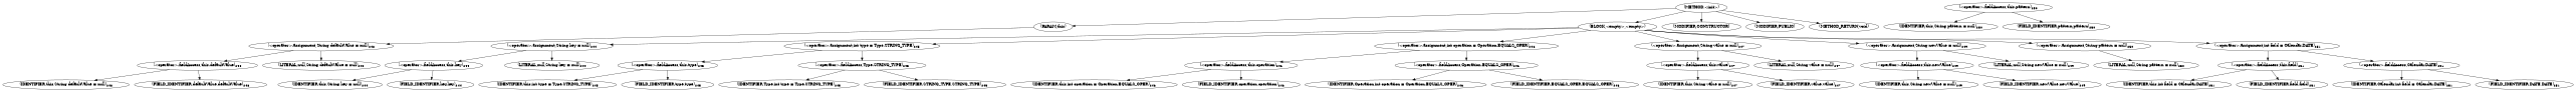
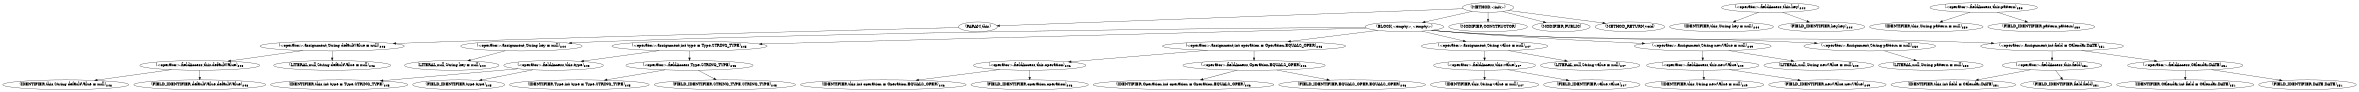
  digraph {
    n1 [label=<(METHOD,&lt;init&gt;)>]
    n2 [label=<(PARAM,this)>]
    n3 [label=<(BLOCK,&lt;empty&gt;,&lt;empty&gt;)>]
    n4 [label=<(MODIFIER,CONSTRUCTOR)>]
    n5 [label=<(MODIFIER,PUBLIC)>]
    n6 [label=<(METHOD_RETURN,void)>]
    n7 [label=<(&lt;operator&gt;.assignment,String defaultValue = null)<SUB>248</SUB>>]
    n8 [label=<(&lt;operator&gt;.assignment,String key = null)<SUB>244</SUB>>]
    n9 [label=<(&lt;operator&gt;.assignment,int type = Type.STRING_TYPE)<SUB>245</SUB>>]
    n10 [label=<(&lt;operator&gt;.assignment,int operation = Operation.EQUALS_OPER)<SUB>246</SUB>>]
    n11 [label=<(&lt;operator&gt;.assignment,String value = null)<SUB>247</SUB>>]
    n12 [label=<(&lt;operator&gt;.assignment,String newValue = null)<SUB>249</SUB>>]
    n13 [label=<(&lt;operator&gt;.assignment,String pattern = null)<SUB>250</SUB>>]
    n14 [label=<(&lt;operator&gt;.assignment,int field = Calendar.DATE)<SUB>251</SUB>>]
    n15 [label=<(&lt;operator&gt;.fieldAccess,this.key)<SUB>244</SUB>>]
    n16 [label=<(LITERAL,null,String key = null)<SUB>244</SUB>>]
    n17 [label=<(&lt;operator&gt;.fieldAccess,this.type)<SUB>245</SUB>>]
    n18 [label=<(&lt;operator&gt;.fieldAccess,Type.STRING_TYPE)<SUB>245</SUB>>]
    n19 [label=<(&lt;operator&gt;.fieldAccess,this.operation)<SUB>246</SUB>>]
    n20 [label=<(&lt;operator&gt;.fieldAccess,Operation.EQUALS_OPER)<SUB>246</SUB>>]
    n21 [label=<(&lt;operator&gt;.fieldAccess,this.value)<SUB>247</SUB>>]
    n22 [label=<(LITERAL,null,String value = null)<SUB>247</SUB>>]
    n23 [label=<(&lt;operator&gt;.fieldAccess,this.defaultValue)<SUB>248</SUB>>]
    n24 [label=<(LITERAL,null,String defaultValue = null)<SUB>248</SUB>>]
    n25 [label=<(&lt;operator&gt;.fieldAccess,this.newValue)<SUB>249</SUB>>]
    n26 [label=<(LITERAL,null,String newValue = null)<SUB>249</SUB>>]
    n27 [label=<(LITERAL,null,String pattern = null)<SUB>250</SUB>>]
    n28 [label=<(&lt;operator&gt;.fieldAccess,this.field)<SUB>251</SUB>>]
    n29 [label=<(&lt;operator&gt;.fieldAccess,Calendar.DATE)<SUB>251</SUB>>]
    n30 [label=<(IDENTIFIER,this,String key = null)<SUB>244</SUB>>]
    n31 [label=<(FIELD_IDENTIFIER,key,key)<SUB>244</SUB>>]
    n32 [label=<(IDENTIFIER,this,int type = Type.STRING_TYPE)<SUB>245</SUB>>]
    n33 [label=<(FIELD_IDENTIFIER,type,type)<SUB>245</SUB>>]
    n34 [label=<(IDENTIFIER,Type,int type = Type.STRING_TYPE)<SUB>245</SUB>>]
    n35 [label=<(FIELD_IDENTIFIER,STRING_TYPE,STRING_TYPE)<SUB>245</SUB>>]
    n36 [label=<(IDENTIFIER,this,int operation = Operation.EQUALS_OPER)<SUB>246</SUB>>]
    n37 [label=<(FIELD_IDENTIFIER,operation,operation)<SUB>246</SUB>>]
    n38 [label=<(IDENTIFIER,Operation,int operation = Operation.EQUALS_OPER)<SUB>246</SUB>>]
    n39 [label=<(FIELD_IDENTIFIER,EQUALS_OPER,EQUALS_OPER)<SUB>246</SUB>>]
    n40 [label=<(IDENTIFIER,this,String value = null)<SUB>247</SUB>>]
    n41 [label=<(FIELD_IDENTIFIER,value,value)<SUB>247</SUB>>]
    n42 [label=<(IDENTIFIER,this,String defaultValue = null)<SUB>248</SUB>>]
    n43 [label=<(FIELD_IDENTIFIER,defaultValue,defaultValue)<SUB>248</SUB>>]
    n44 [label=<(IDENTIFIER,this,String newValue = null)<SUB>249</SUB>>]
    n45 [label=<(FIELD_IDENTIFIER,newValue,newValue)<SUB>249</SUB>>]
    n46 [label=<(&lt;operator&gt;.fieldAccess,this.pattern)<SUB>250</SUB>>]
    n47 [label=<(IDENTIFIER,this,String pattern = null)<SUB>250</SUB>>]
    n48 [label=<(FIELD_IDENTIFIER,pattern,pattern)<SUB>250</SUB>>]
    n49 [label=<(IDENTIFIER,this,int field = Calendar.DATE)<SUB>251</SUB>>]
    n50 [label=<(FIELD_IDENTIFIER,field,field)<SUB>251</SUB>>]
    n51 [label=<(IDENTIFIER,Calendar,int field = Calendar.DATE)<SUB>251</SUB>>]
    n52 [label=<(FIELD_IDENTIFIER,DATE,DATE)<SUB>251</SUB>>]
    n1 -> n2
    n1 -> n3
    n1 -> n4
    n1 -> n5
    n1 -> n6
    n2 -> n7
    n3 -> n8
    n3 -> n9
    n3 -> n10
    n3 -> n11
    n3 -> n12
    n3 -> n13
    n3 -> n14
    n7 -> n23
    n7 -> n24
-   n8 -> n15
    n8 -> n16
    n9 -> n17
    n9 -> n18
    n10 -> n19
    n10 -> n20
    n11 -> n21
    n11 -> n22
    n12 -> n25
    n12 -> n26
    n13 -> n27
    n14 -> n28
    n14 -> n29
    n15 -> n30
    n15 -> n31
    n17 -> n32
    n17 -> n33
    n18 -> n34
    n18 -> n35
    n19 -> n36
    n19 -> n37
    n20 -> n38
    n20 -> n39
    n21 -> n40
    n21 -> n41
    n23 -> n42
    n23 -> n43
    n25 -> n44
    n25 -> n45
    n28 -> n49
    n28 -> n50
    n29 -> n51
    n29 -> n52
    n46 -> n47
    n46 -> n48
  }
